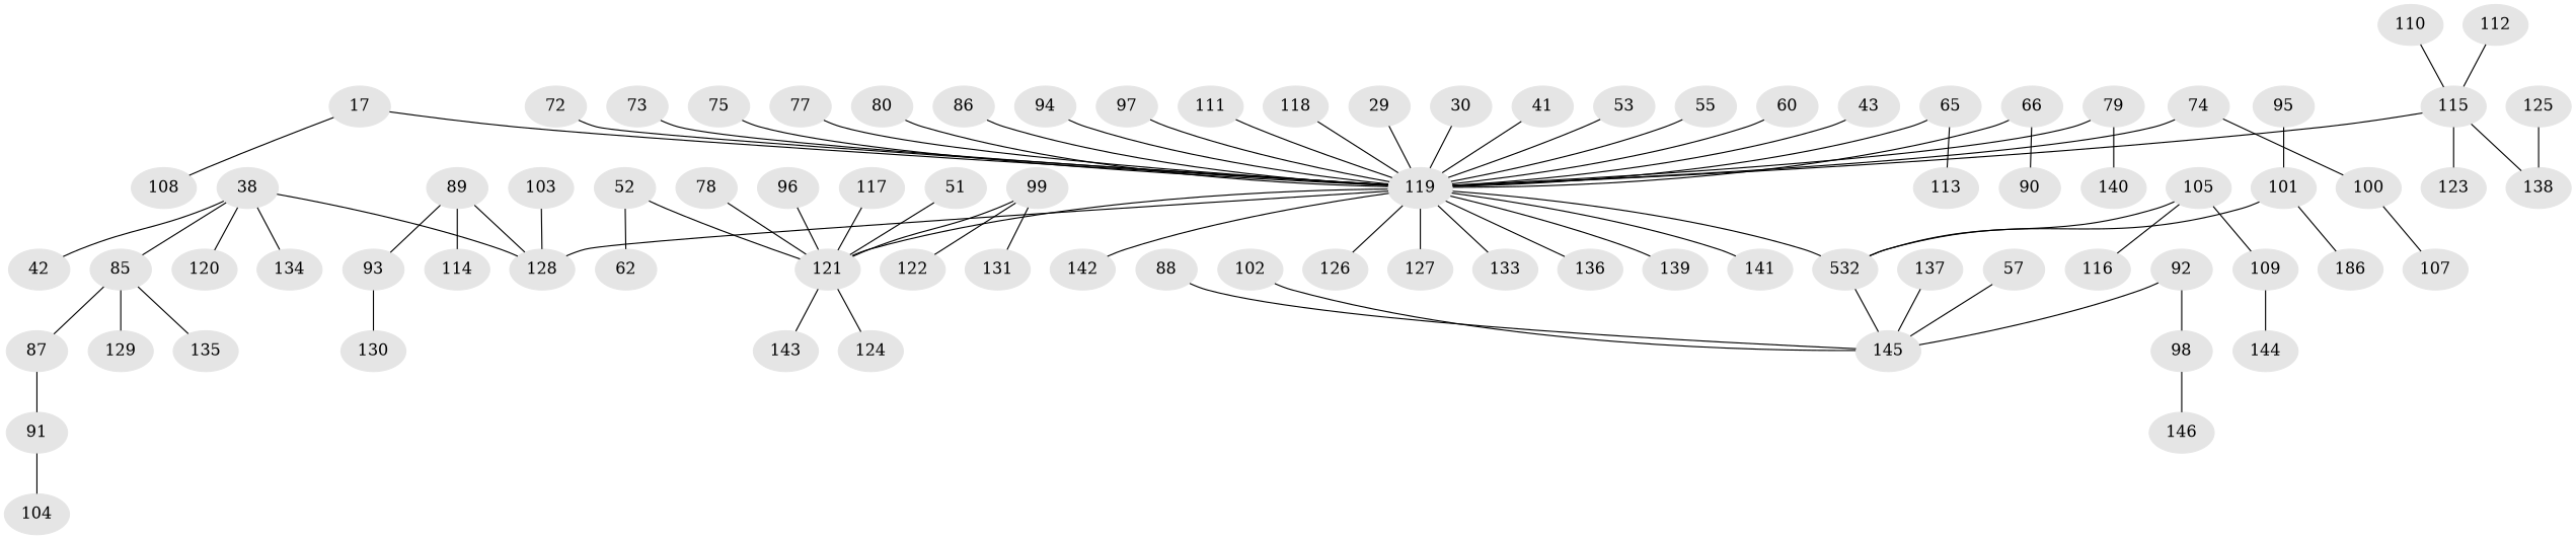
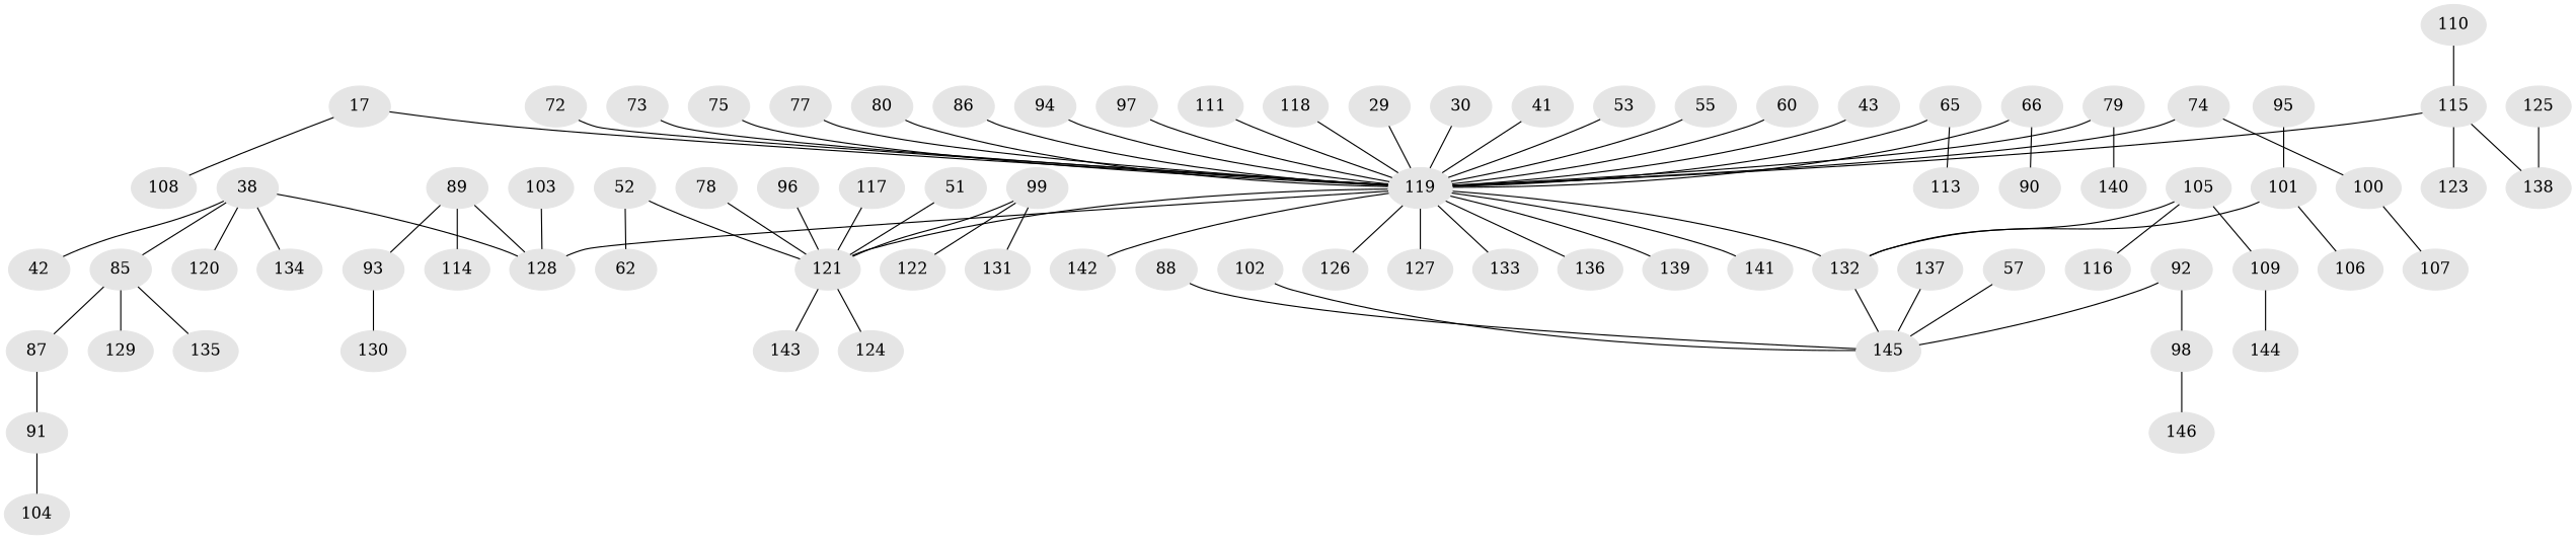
  graph {
    fontname="DejaVu Serif"
    node [color=gray90 fontname="DejaVu Serif" style=filled]
    edge [fontname="DejaVu Serif"]
    17
    108
    119 [super="+47+70+82"]
    128 [super="+34"]
    121 [super="+15+23+20+26+35+40+67+44"]
-   132 [super="+86" label=532]
+   132 [super="+86"]
    126
    127
    133
    136
    139
    141
    142
    29
    30
    38
    42
    85
    120
    134
    87
    129
    135
    41
    124
    143
    51
    52
    62
    53
    55
    145 [super="+31+69+83+39"]
    57
    60
    n35 [label=43]
    65
    113
    66
    90
    72
    73
    74
    100
    107
    75
    77
    78
    79
    140
    80
    n51 [label=86]
    91
    104
    88
    89
    93
    114
    130
    92
    98
    146
    94
    101 [super="+76"]
-   106 [label=186]
+   106
    95
    96
    97
    99 [super="+58"]
    122
    131
    102
    103
    105 [super="+27"]
    109
    116
    144
    115 [super="+10+45"]
    123
    138 [super="+56"]
    110
    111
-   112
    117
    118
    125
    137
    17 -- 108
    17 -- 119
    119 -- 128
    119 -- 121
    119 -- 132
    119 -- 126
    119 -- 127
    119 -- 133
    119 -- 136
    119 -- 139
    119 -- 141
    119 -- 142
    121 -- 124
    121 -- 143
    132 -- 145
    29 -- 119
    30 -- 119
    38 -- 128
    38 -- 42
    38 -- 85
    38 -- 120
    38 -- 134
    85 -- 87
    85 -- 129
    85 -- 135
    87 -- 91
    41 -- 119
    51 -- 121
    52 -- 121
    52 -- 62
    53 -- 119
    55 -- 119
    57 -- 145
    60 -- 119
    n35 -- 119
    65 -- 119
    65 -- 113
    66 -- 119
    66 -- 90
    72 -- 119
    73 -- 119
    74 -- 119
    74 -- 100
    100 -- 107
    75 -- 119
    77 -- 119
    78 -- 121
    79 -- 119
    79 -- 140
    80 -- 119
    n51 -- 119
    91 -- 104
    88 -- 145
    89 -- 128
    89 -- 93
    89 -- 114
    93 -- 130
    92 -- 145
    92 -- 98
    98 -- 146
    94 -- 119
    101 -- 132
    101 -- 106
    95 -- 101
    96 -- 121
    97 -- 119
    99 -- 121
    99 -- 122
    99 -- 131
    102 -- 145
    103 -- 128
    105 -- 132
    105 -- 109
    105 -- 116
    109 -- 144
    115 -- 119
    115 -- 123
    115 -- 138
    110 -- 115
    111 -- 119
-   112 -- 115
    117 -- 121
    118 -- 119
    125 -- 138
    137 -- 145
  }
